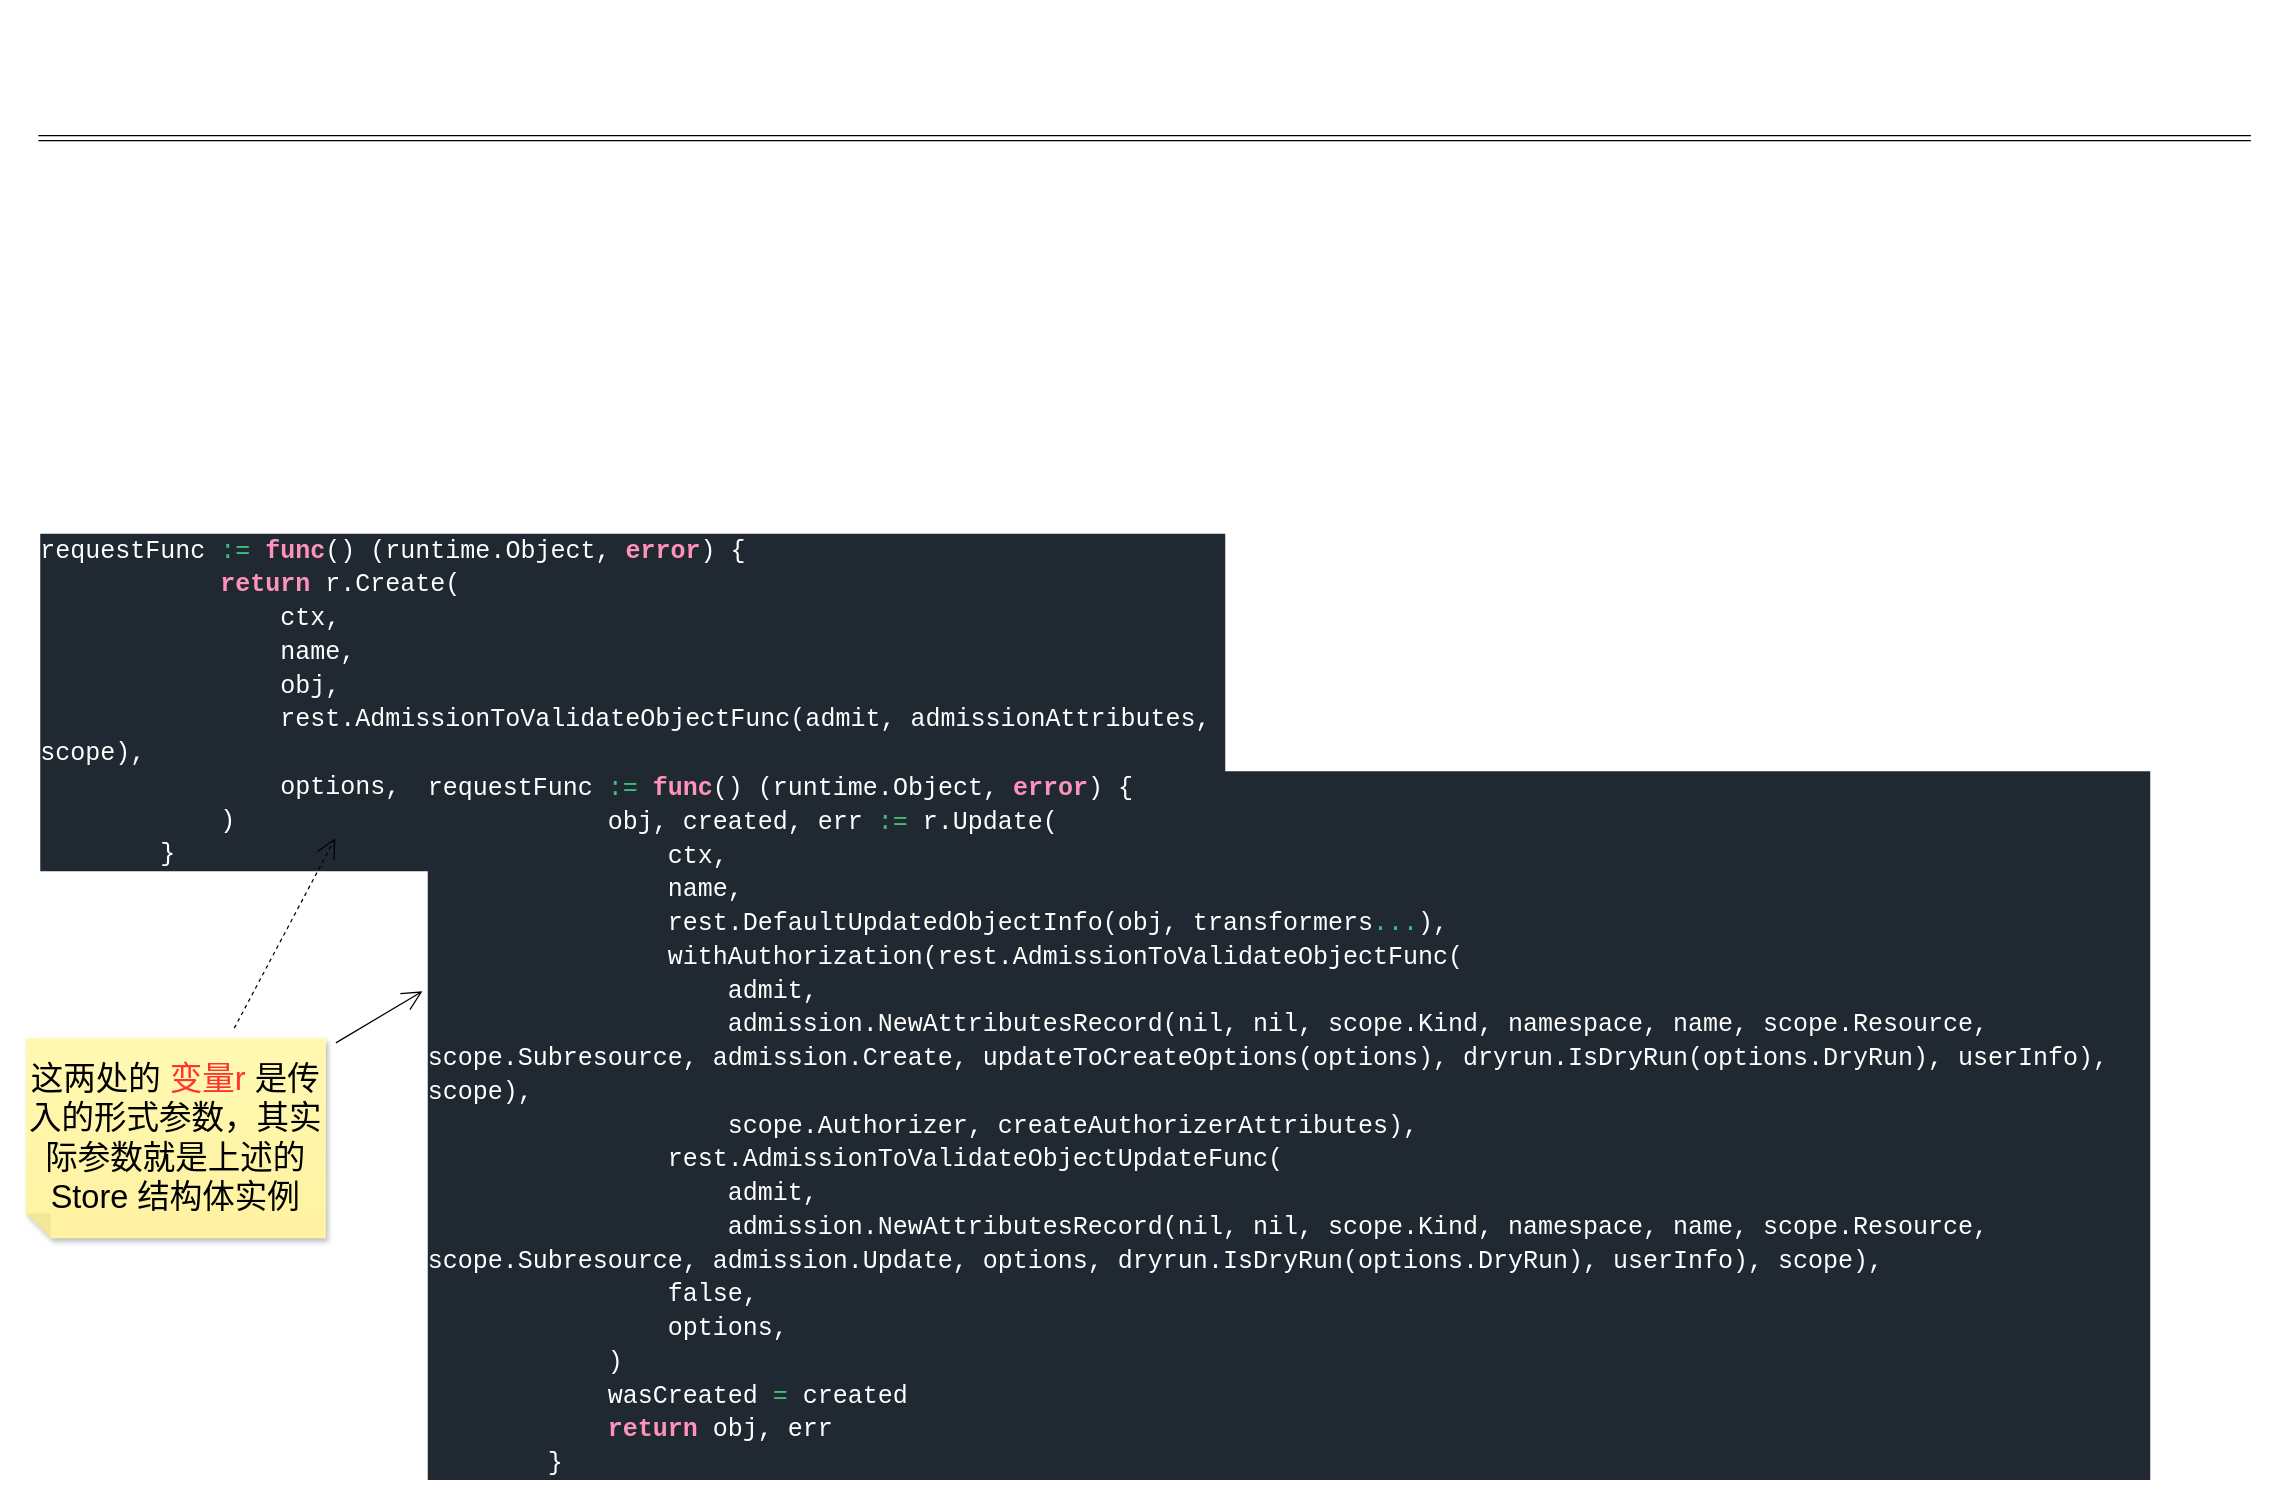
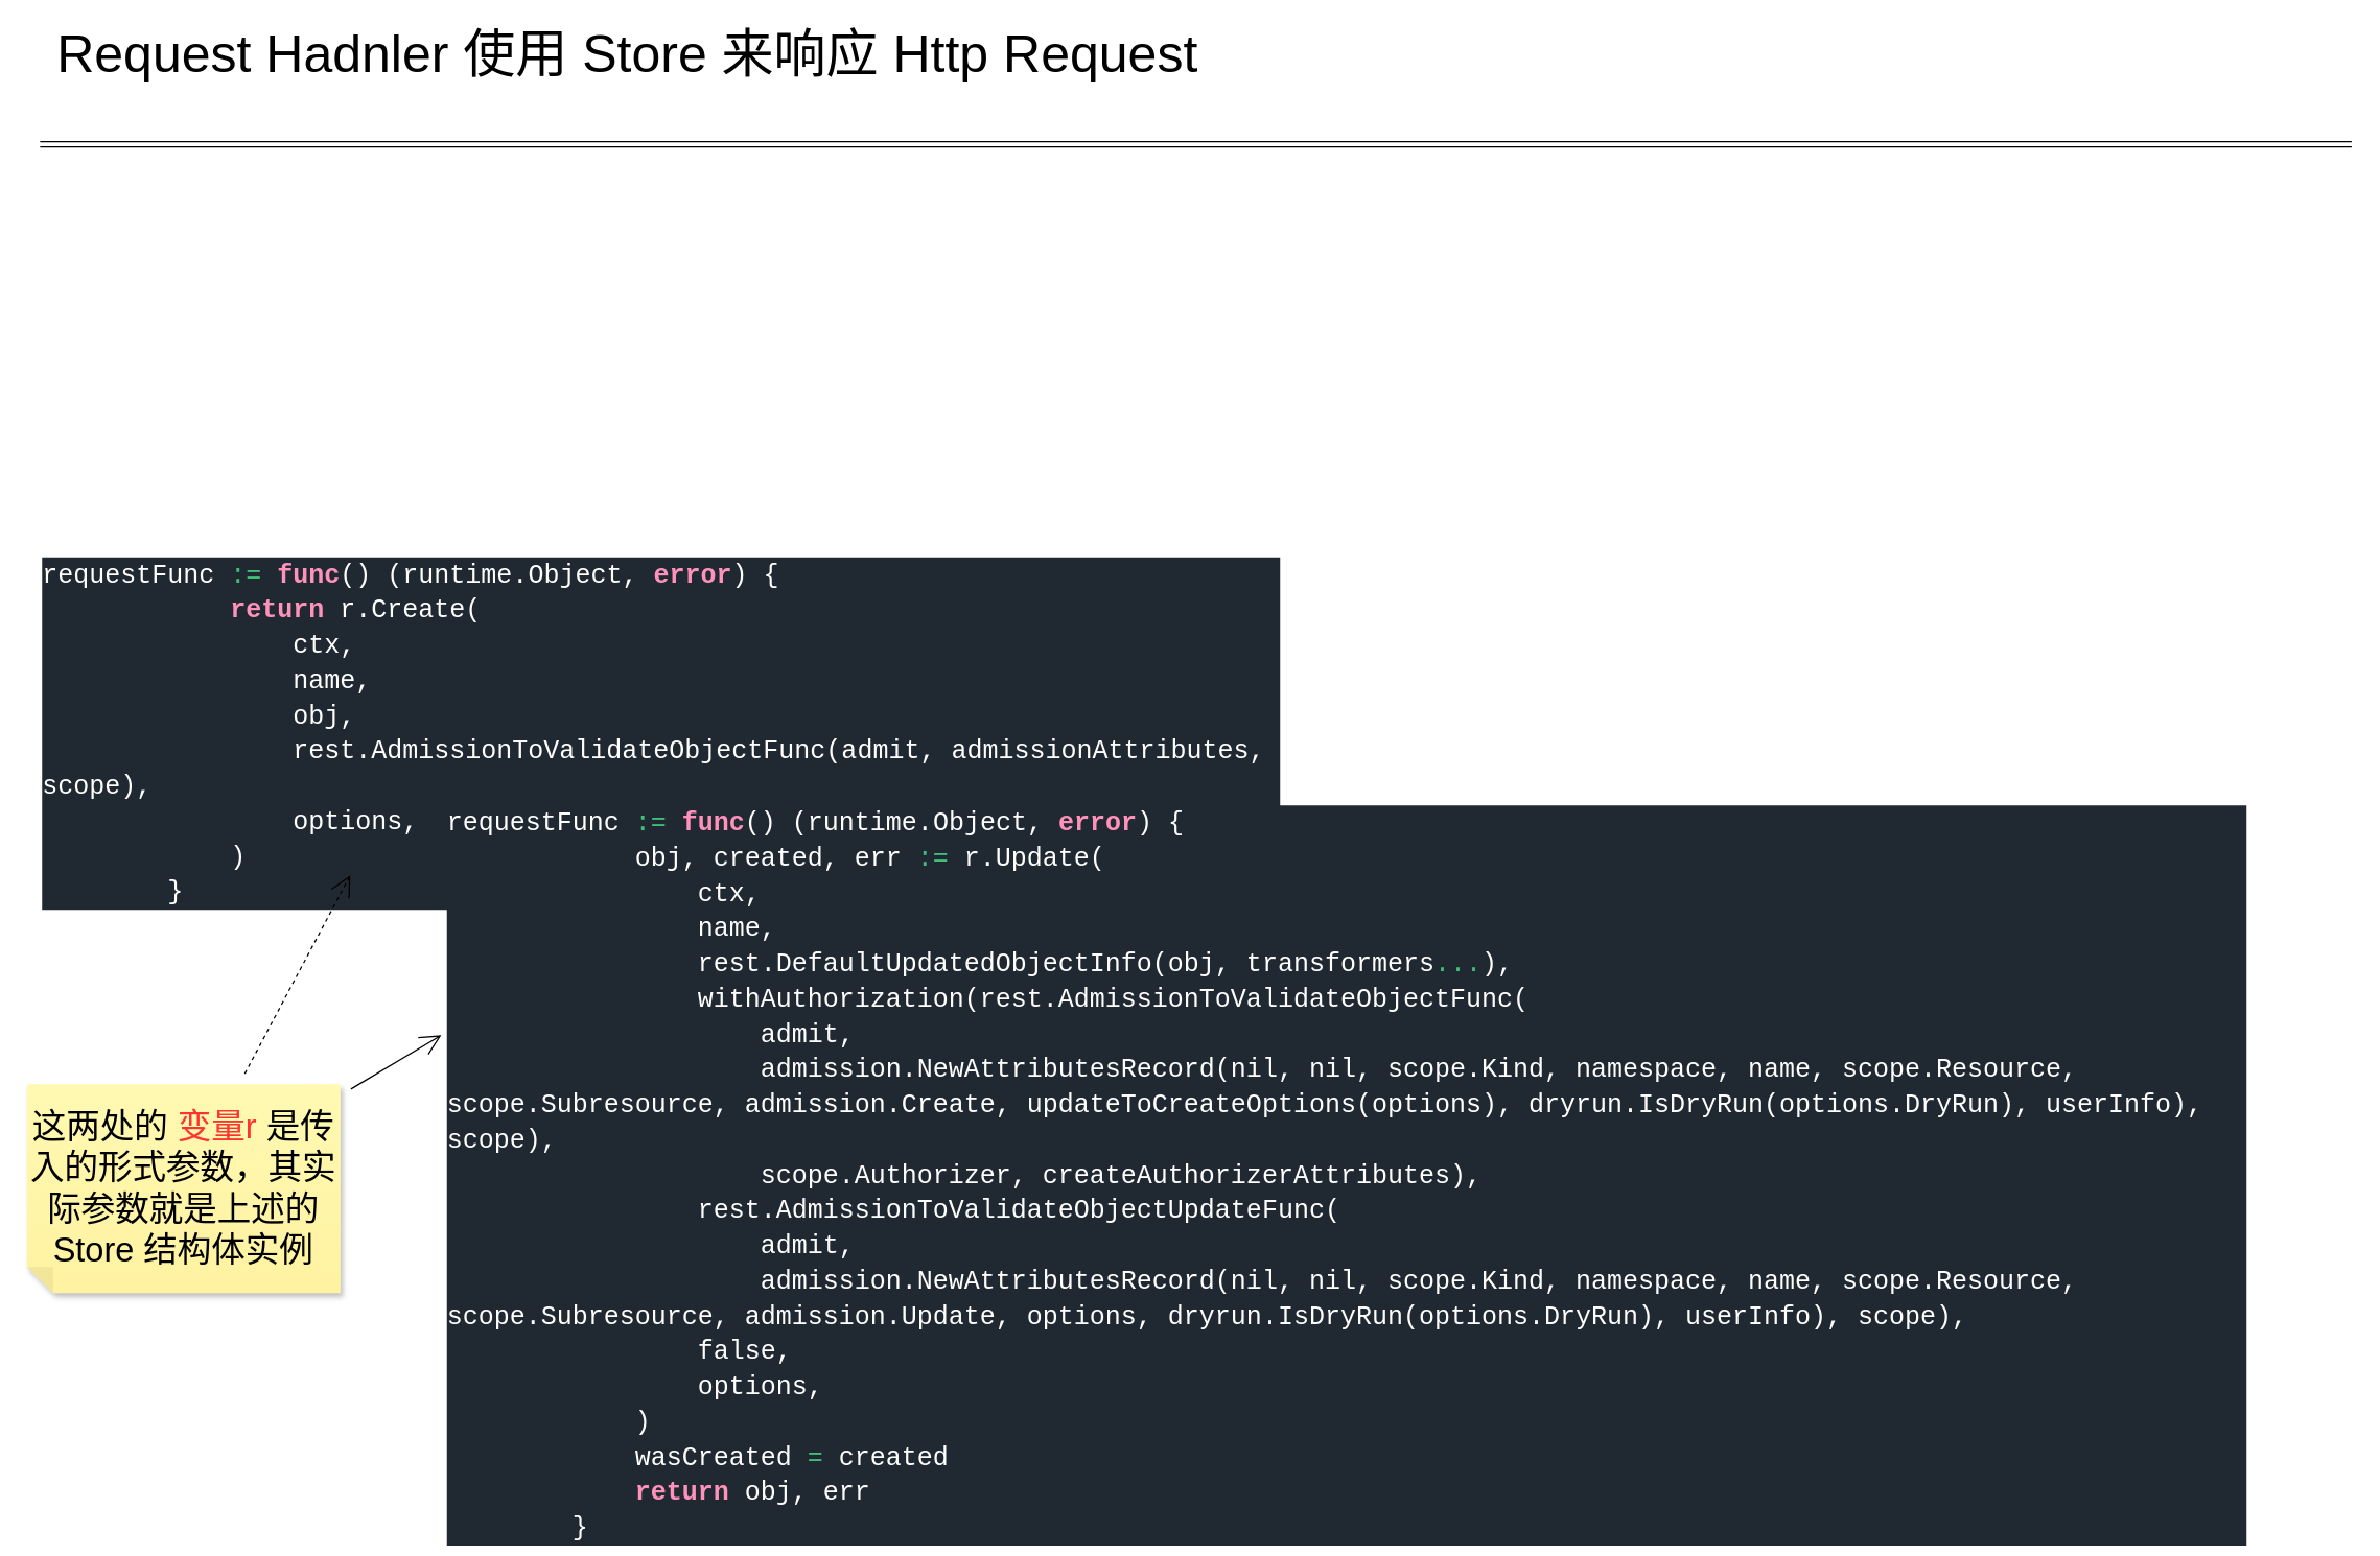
  <mxCell id="0" />
  <mxCell id="1" parent="0" />
+ <mxCell id="2" value="Request Hadnler 使用 Store 来响应 Http Request" style="text;strokeColor=none;fillColor=none;html=1;align=center;verticalAlign=middle;whiteSpace=wrap;rounded=0;fontSize=40;" parent="1" vertex="1"><mxGeometry x="30" y="20" width="900" height="40" as="geometry" /></mxCell>
  <mxCell id="3" value="" style="edgeStyle=none;orthogonalLoop=1;jettySize=auto;html=1;rounded=0;fontSize=30;endArrow=open;sourcePerimeterSpacing=8;targetPerimeterSpacing=8;curved=1;shape=link;" parent="1" edge="1"><mxGeometry width="140" relative="1" as="geometry"><mxPoint x="30" as="sourcePoint" y="110" /><mxPoint x="1800" as="targetPoint" y="110" /><Array as="points" /></mxGeometry></mxCell>
  <mxCell id="4" value="&lt;div style=&quot;color: rgb(255, 255, 255); background-color: rgb(32, 40, 49); font-family: Consolas, &amp;quot;Courier New&amp;quot;, monospace; font-weight: normal; font-size: 20px; line-height: 27px;&quot;&gt;&lt;div&gt;&lt;span style=&quot;color: #ffffff;&quot;&gt;requestFunc &lt;/span&gt;&lt;span style=&quot;color: #40bf77;&quot;&gt;:=&lt;/span&gt;&lt;span style=&quot;color: #ffffff;&quot;&gt; &lt;/span&gt;&lt;span style=&quot;color: #ff92bb;font-weight: bold;&quot;&gt;func&lt;/span&gt;&lt;span style=&quot;color: #ffffff;&quot;&gt;() (runtime.Object, &lt;/span&gt;&lt;span style=&quot;color: #ff92bb;font-weight: bold;&quot;&gt;error&lt;/span&gt;&lt;span style=&quot;color: #ffffff;&quot;&gt;) {&lt;/span&gt;&lt;/div&gt;&lt;div&gt;&lt;span style=&quot;color: #ffffff;&quot;&gt;&amp;nbsp; &amp;nbsp; &amp;nbsp; &amp;nbsp; &amp;nbsp; &amp;nbsp; &lt;/span&gt;&lt;span style=&quot;color: #ff92bb;font-weight: bold;&quot;&gt;return&lt;/span&gt;&lt;span style=&quot;color: #ffffff;&quot;&gt; r.Create(&lt;/span&gt;&lt;/div&gt;&lt;div&gt;&lt;span style=&quot;color: #ffffff;&quot;&gt;&amp;nbsp; &amp;nbsp; &amp;nbsp; &amp;nbsp; &amp;nbsp; &amp;nbsp; &amp;nbsp; &amp;nbsp; ctx,&lt;/span&gt;&lt;/div&gt;&lt;div&gt;&lt;span style=&quot;color: #ffffff;&quot;&gt;&amp;nbsp; &amp;nbsp; &amp;nbsp; &amp;nbsp; &amp;nbsp; &amp;nbsp; &amp;nbsp; &amp;nbsp; name,&lt;/span&gt;&lt;/div&gt;&lt;div&gt;&lt;span style=&quot;color: #ffffff;&quot;&gt;&amp;nbsp; &amp;nbsp; &amp;nbsp; &amp;nbsp; &amp;nbsp; &amp;nbsp; &amp;nbsp; &amp;nbsp; obj,&lt;/span&gt;&lt;/div&gt;&lt;div&gt;&lt;span style=&quot;color: #ffffff;&quot;&gt;&amp;nbsp; &amp;nbsp; &amp;nbsp; &amp;nbsp; &amp;nbsp; &amp;nbsp; &amp;nbsp; &amp;nbsp; rest.AdmissionToValidateObjectFunc(admit, admissionAttributes, scope),&lt;/span&gt;&lt;/div&gt;&lt;div&gt;&lt;span style=&quot;color: #ffffff;&quot;&gt;&amp;nbsp; &amp;nbsp; &amp;nbsp; &amp;nbsp; &amp;nbsp; &amp;nbsp; &amp;nbsp; &amp;nbsp; options,&lt;/span&gt;&lt;/div&gt;&lt;div&gt;&lt;span style=&quot;color: #ffffff;&quot;&gt;&amp;nbsp; &amp;nbsp; &amp;nbsp; &amp;nbsp; &amp;nbsp; &amp;nbsp; )&lt;/span&gt;&lt;/div&gt;&lt;div&gt;&lt;span style=&quot;color: #ffffff;&quot;&gt;&amp;nbsp; &amp;nbsp; &amp;nbsp; &amp;nbsp; }&lt;/span&gt;&lt;/div&gt;&lt;/div&gt;" style="text;whiteSpace=wrap;html=1;fontSize=26;" vertex="1" parent="1"><mxGeometry x="30" y="420" width="950" height="250" as="geometry" /></mxCell>
  <mxCell id="5" value="&lt;div style=&quot;color: rgb(255, 255, 255); background-color: rgb(32, 40, 49); font-family: Consolas, &amp;quot;Courier New&amp;quot;, monospace; font-weight: normal; font-size: 20px; line-height: 27px;&quot;&gt;&lt;div&gt;&lt;span style=&quot;color: #ffffff;&quot;&gt;requestFunc &lt;/span&gt;&lt;span style=&quot;color: #40bf77;&quot;&gt;:=&lt;/span&gt;&lt;span style=&quot;color: #ffffff;&quot;&gt; &lt;/span&gt;&lt;span style=&quot;color: #ff92bb;font-weight: bold;&quot;&gt;func&lt;/span&gt;&lt;span style=&quot;color: #ffffff;&quot;&gt;() (runtime.Object, &lt;/span&gt;&lt;span style=&quot;color: #ff92bb;font-weight: bold;&quot;&gt;error&lt;/span&gt;&lt;span style=&quot;color: #ffffff;&quot;&gt;) {&lt;/span&gt;&lt;/div&gt;&lt;div&gt;&lt;span style=&quot;color: #ffffff;&quot;&gt;&amp;nbsp; &amp;nbsp; &amp;nbsp; &amp;nbsp; &amp;nbsp; &amp;nbsp; obj, created, err &lt;/span&gt;&lt;span style=&quot;color: #40bf77;&quot;&gt;:=&lt;/span&gt;&lt;span style=&quot;color: #ffffff;&quot;&gt; r.Update(&lt;/span&gt;&lt;/div&gt;&lt;div&gt;&lt;span style=&quot;color: #ffffff;&quot;&gt;&amp;nbsp; &amp;nbsp; &amp;nbsp; &amp;nbsp; &amp;nbsp; &amp;nbsp; &amp;nbsp; &amp;nbsp; ctx,&lt;/span&gt;&lt;/div&gt;&lt;div&gt;&lt;span style=&quot;color: #ffffff;&quot;&gt;&amp;nbsp; &amp;nbsp; &amp;nbsp; &amp;nbsp; &amp;nbsp; &amp;nbsp; &amp;nbsp; &amp;nbsp; name,&lt;/span&gt;&lt;/div&gt;&lt;div&gt;&lt;span style=&quot;color: #ffffff;&quot;&gt;&amp;nbsp; &amp;nbsp; &amp;nbsp; &amp;nbsp; &amp;nbsp; &amp;nbsp; &amp;nbsp; &amp;nbsp; rest.DefaultUpdatedObjectInfo(obj, transformers&lt;/span&gt;&lt;span style=&quot;color: #40bf77;&quot;&gt;...&lt;/span&gt;&lt;span style=&quot;color: #ffffff;&quot;&gt;),&lt;/span&gt;&lt;/div&gt;&lt;div&gt;&lt;span style=&quot;color: #ffffff;&quot;&gt;&amp;nbsp; &amp;nbsp; &amp;nbsp; &amp;nbsp; &amp;nbsp; &amp;nbsp; &amp;nbsp; &amp;nbsp; withAuthorization(rest.AdmissionToValidateObjectFunc(&lt;/span&gt;&lt;/div&gt;&lt;div&gt;&lt;span style=&quot;color: #ffffff;&quot;&gt;&amp;nbsp; &amp;nbsp; &amp;nbsp; &amp;nbsp; &amp;nbsp; &amp;nbsp; &amp;nbsp; &amp;nbsp; &amp;nbsp; &amp;nbsp; admit,&lt;/span&gt;&lt;/div&gt;&lt;div&gt;&lt;span style=&quot;color: #ffffff;&quot;&gt;&amp;nbsp; &amp;nbsp; &amp;nbsp; &amp;nbsp; &amp;nbsp; &amp;nbsp; &amp;nbsp; &amp;nbsp; &amp;nbsp; &amp;nbsp; admission.NewAttributesRecord(nil, nil, scope.Kind, namespace, name, scope.Resource, scope.Subresource, admission.Create, updateToCreateOptions(options), dryrun.IsDryRun(options.DryRun), userInfo), scope),&lt;/span&gt;&lt;/div&gt;&lt;div&gt;&lt;span style=&quot;color: #ffffff;&quot;&gt;&amp;nbsp; &amp;nbsp; &amp;nbsp; &amp;nbsp; &amp;nbsp; &amp;nbsp; &amp;nbsp; &amp;nbsp; &amp;nbsp; &amp;nbsp; scope.Authorizer, createAuthorizerAttributes),&lt;/span&gt;&lt;/div&gt;&lt;div&gt;&lt;span style=&quot;color: #ffffff;&quot;&gt;&amp;nbsp; &amp;nbsp; &amp;nbsp; &amp;nbsp; &amp;nbsp; &amp;nbsp; &amp;nbsp; &amp;nbsp; rest.AdmissionToValidateObjectUpdateFunc(&lt;/span&gt;&lt;/div&gt;&lt;div&gt;&lt;span style=&quot;color: #ffffff;&quot;&gt;&amp;nbsp; &amp;nbsp; &amp;nbsp; &amp;nbsp; &amp;nbsp; &amp;nbsp; &amp;nbsp; &amp;nbsp; &amp;nbsp; &amp;nbsp; admit,&lt;/span&gt;&lt;/div&gt;&lt;div&gt;&lt;span style=&quot;color: #ffffff;&quot;&gt;&amp;nbsp; &amp;nbsp; &amp;nbsp; &amp;nbsp; &amp;nbsp; &amp;nbsp; &amp;nbsp; &amp;nbsp; &amp;nbsp; &amp;nbsp; admission.NewAttributesRecord(nil, nil, scope.Kind, namespace, name, scope.Resource, scope.Subresource, admission.Update, options, dryrun.IsDryRun(options.DryRun), userInfo), scope),&lt;/span&gt;&lt;/div&gt;&lt;div&gt;&lt;span style=&quot;color: #ffffff;&quot;&gt;&amp;nbsp; &amp;nbsp; &amp;nbsp; &amp;nbsp; &amp;nbsp; &amp;nbsp; &amp;nbsp; &amp;nbsp; false,&lt;/span&gt;&lt;/div&gt;&lt;div&gt;&lt;span style=&quot;color: #ffffff;&quot;&gt;&amp;nbsp; &amp;nbsp; &amp;nbsp; &amp;nbsp; &amp;nbsp; &amp;nbsp; &amp;nbsp; &amp;nbsp; options,&lt;/span&gt;&lt;/div&gt;&lt;div&gt;&lt;span style=&quot;color: #ffffff;&quot;&gt;&amp;nbsp; &amp;nbsp; &amp;nbsp; &amp;nbsp; &amp;nbsp; &amp;nbsp; )&lt;/span&gt;&lt;/div&gt;&lt;div&gt;&lt;span style=&quot;color: #ffffff;&quot;&gt;&amp;nbsp; &amp;nbsp; &amp;nbsp; &amp;nbsp; &amp;nbsp; &amp;nbsp; wasCreated &lt;/span&gt;&lt;span style=&quot;color: #40bf77;&quot;&gt;=&lt;/span&gt;&lt;span style=&quot;color: #ffffff;&quot;&gt; created&lt;/span&gt;&lt;/div&gt;&lt;div&gt;&lt;span style=&quot;color: #ffffff;&quot;&gt;&amp;nbsp; &amp;nbsp; &amp;nbsp; &amp;nbsp; &amp;nbsp; &amp;nbsp; &lt;/span&gt;&lt;span style=&quot;color: #ff92bb;font-weight: bold;&quot;&gt;return&lt;/span&gt;&lt;span style=&quot;color: #ffffff;&quot;&gt; obj, err&lt;/span&gt;&lt;/div&gt;&lt;div&gt;&lt;span style=&quot;color: #ffffff;&quot;&gt;&amp;nbsp; &amp;nbsp; &amp;nbsp; &amp;nbsp; }&lt;/span&gt;&lt;/div&gt;&lt;/div&gt;" style="text;whiteSpace=wrap;html=1;fontSize=26;" vertex="1" parent="1"><mxGeometry x="340" y="610" width="1380" height="560" as="geometry" /></mxCell>
  <mxCell id="6" style="edgeStyle=none;curved=1;rounded=0;orthogonalLoop=1;jettySize=auto;html=1;entryX=0.25;entryY=1;entryDx=0;entryDy=0;fontSize=26;fontColor=#FF3333;endArrow=open;startSize=14;endSize=14;sourcePerimeterSpacing=8;targetPerimeterSpacing=8;dashed=1;" edge="1" parent="1" source="8" target="4"><mxGeometry relative="1" as="geometry" /></mxCell>
  <mxCell id="7" style="edgeStyle=none;curved=1;rounded=0;orthogonalLoop=1;jettySize=auto;html=1;entryX=-0.002;entryY=0.326;entryDx=0;entryDy=0;entryPerimeter=0;fontSize=26;fontColor=#FF3333;endArrow=open;startSize=14;endSize=14;sourcePerimeterSpacing=8;targetPerimeterSpacing=8;" edge="1" parent="1" source="8" target="5"><mxGeometry relative="1" as="geometry" /></mxCell>
  <mxCell id="8" value="这两处的 &lt;font color=&quot;#ff3333&quot;&gt;变量r&lt;/font&gt; 是传入的形式参数，其实际参数就是上述的 Store 结构体实例" style="shape=note;whiteSpace=wrap;html=1;backgroundOutline=1;fontColor=#000000;darkOpacity=0.05;fillColor=#FFF9B2;strokeColor=none;fillStyle=solid;direction=west;gradientDirection=north;gradientColor=#FFF2A1;shadow=1;size=20;pointerEvents=1;fontSize=26;" vertex="1" parent="1"><mxGeometry x="20" y="830" width="240" height="160" as="geometry" /></mxCell>
